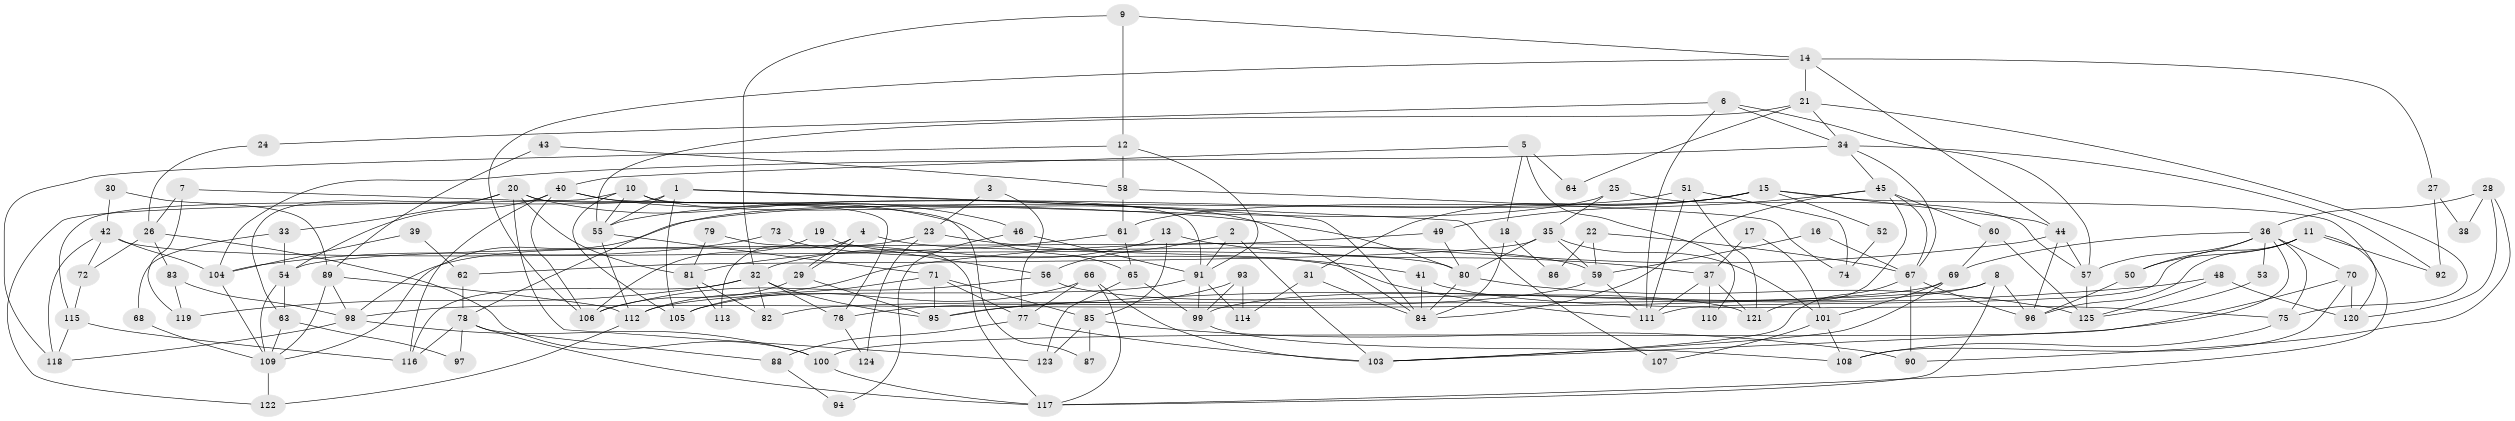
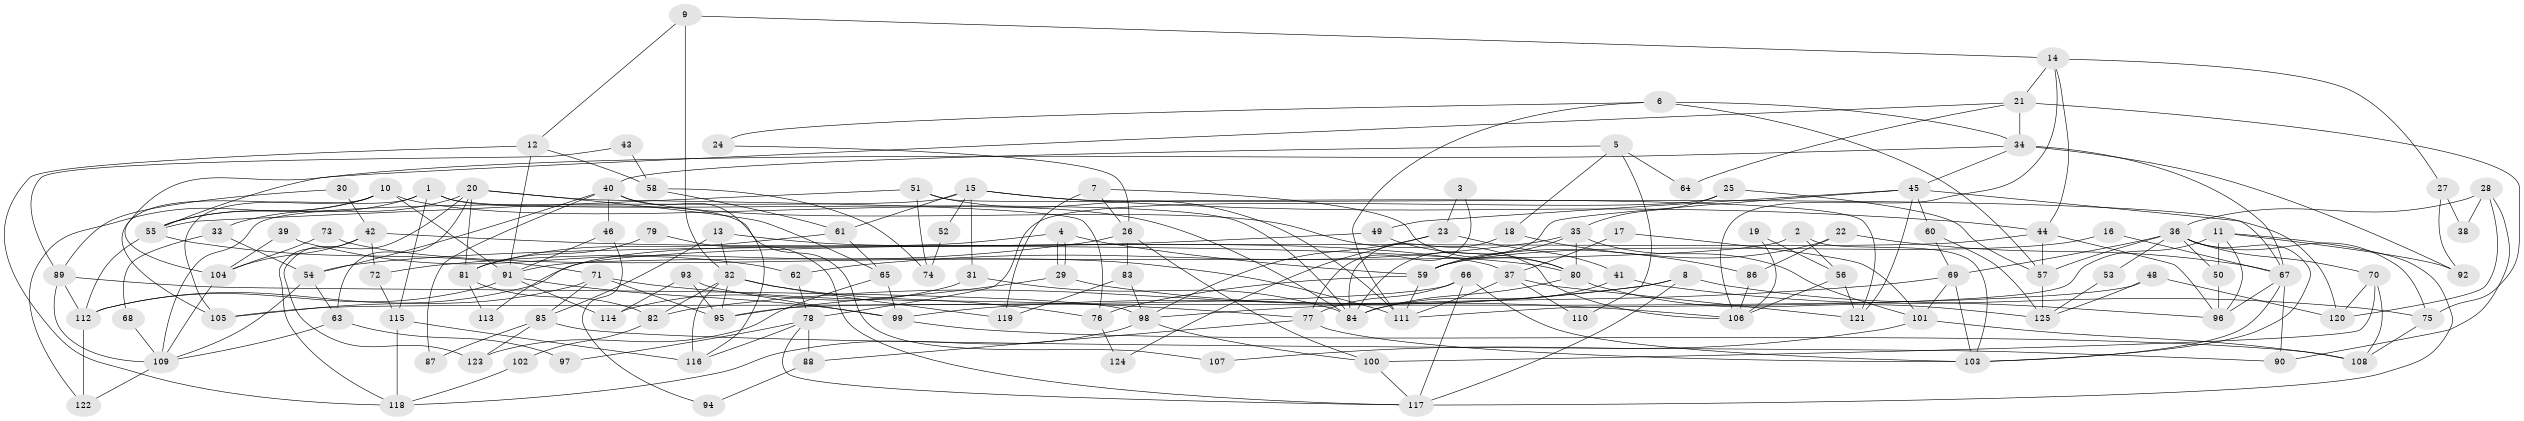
  graph {
    node [color=gray90 style=filled]
    1
    55
    84
    105
    107
    115
    112
    71
    118
    116
    2
    56
    91
    103
    106
    121
    99
    114
    3
    23
    77
    41
    98
    124
    88
    4
    29
    59
    113
    95
    111
    76
    5
    18
    40
    64
    110
    86
    54
    46
    87
    6
    24
    34
    57
    26
    92
    67
    45
    104
    125
    7
    80
    119
    72
    83
    100
    8
    82
    96
    117
+   102
    108
    9
    12
    14
    32
    58
    21
    27
    44
    10
    122
    11
    50
    61
    74
    13
    37
    85
    123
    90
    75
    38
    15
    31
    52
    109
    120
    65
    81
    16
    17
    101
    19
    20
    33
    63
    68
    97
    22
    25
    35
    78
    62
    28
    36
    53
    69
    70
    30
    42
    89
    49
    60
    39
    94
    43
    48
    51
    66
    73
    79
    93
    1 -- 55
    1 -- 84
    1 -- 105
    1 -- 107
    1 -- 115
    55 -- 112
    55 -- 71
    115 -- 118
    115 -- 116
    112 -- 122
    71 -- 105
    71 -- 77
    71 -- 95
    71 -- 85
    2 -- 56
    2 -- 91
    2 -- 103
    56 -- 106
    56 -- 121
    91 -- 112
    91 -- 99
    91 -- 114
    99 -- 108
    3 -- 23
    3 -- 77
    23 -- 41
    23 -- 98
    23 -- 124
    77 -- 103
    77 -- 88
    41 -- 84
    41 -- 75
    98 -- 118
    98 -- 100
    88 -- 94
    4 -- 29
    4 -- 29
    4 -- 59
    4 -- 113
    29 -- 106
    29 -- 95
    59 -- 111
    59 -- 76
    76 -- 124
    5 -- 18
    5 -- 40
    5 -- 64
    5 -- 110
    18 -- 84
    18 -- 86
    40 -- 116
    40 -- 106
    40 -- 54
    40 -- 46
    40 -- 87
+   86 -- 106
    54 -- 109
    54 -- 63
    46 -- 91
    46 -- 94
    6 -- 111
    6 -- 24
    6 -- 34
    6 -- 57
    24 -- 26
    34 -- 92
    34 -- 67
    34 -- 45
    34 -- 104
    57 -- 125
    26 -- 72
    26 -- 83
    26 -- 100
    67 -- 103
    67 -- 96
    67 -- 90
    45 -- 84
    45 -- 121
    45 -- 67
    45 -- 49
    45 -- 60
    104 -- 109
    7 -- 26
    7 -- 80
    7 -- 119
    80 -- 84
    80 -- 125
    72 -- 115
    83 -- 98
    83 -- 119
    100 -- 117
    8 -- 99
    8 -- 82
    8 -- 96
    8 -- 117
+   82 -- 102
+   102 -- 118
    9 -- 12
    9 -- 14
    9 -- 32
    12 -- 118
    12 -- 91
    12 -- 58
    14 -- 106
    14 -- 21
    14 -- 27
    14 -- 44
    32 -- 116
    32 -- 95
    32 -- 76
    32 -- 119
    32 -- 82
    58 -- 61
    58 -- 74
    21 -- 55
    21 -- 64
    21 -- 34
    21 -- 75
    27 -- 92
    27 -- 38
    44 -- 112
    44 -- 57
    44 -- 96
    10 -- 55
    10 -- 84
    10 -- 105
    10 -- 91
    10 -- 122
    11 -- 111
    11 -- 92
    11 -- 96
    11 -- 117
    11 -- 50
    50 -- 96
    61 -- 65
    61 -- 81
    13 -- 32
    13 -- 37
    13 -- 85
    37 -- 121
    37 -- 111
    37 -- 110
    85 -- 87
    85 -- 123
    85 -- 90
    75 -- 108
    15 -- 44
    15 -- 61
    15 -- 31
    15 -- 52
    15 -- 109
    15 -- 120
    31 -- 84
    31 -- 114
    52 -- 74
    109 -- 122
    65 -- 99
    65 -- 123
    81 -- 113
    81 -- 82
    16 -- 59
    16 -- 67
    17 -- 37
    17 -- 101
    101 -- 107
    101 -- 108
    19 -- 56
    19 -- 106
    20 -- 76
    20 -- 123
    20 -- 65
    20 -- 81
    20 -- 33
    20 -- 63
    33 -- 54
    33 -- 68
    63 -- 109
    63 -- 97
    68 -- 109
    22 -- 59
    22 -- 86
    22 -- 67
    25 -- 57
    25 -- 35
    25 -- 78
    35 -- 59
    35 -- 80
    35 -- 101
    35 -- 62
    78 -- 116
    78 -- 88
    78 -- 117
    78 -- 97
    62 -- 78
    28 -- 90
    28 -- 38
    28 -- 120
    28 -- 36
    36 -- 103
    36 -- 57
    36 -- 50
    36 -- 75
    36 -- 53
    36 -- 69
    36 -- 70
    53 -- 125
    69 -- 103
    69 -- 98
    69 -- 101
    70 -- 100
    70 -- 108
    70 -- 120
    30 -- 42
    30 -- 89
    42 -- 118
    42 -- 104
    42 -- 80
    42 -- 72
    89 -- 112
    89 -- 98
    89 -- 109
    49 -- 54
    49 -- 80
    60 -- 125
    60 -- 69
    39 -- 104
    39 -- 62
    43 -- 58
    43 -- 89
    48 -- 95
    48 -- 125
    48 -- 120
    51 -- 55
    51 -- 121
    51 -- 111
    51 -- 74
    66 -- 105
    66 -- 103
    66 -- 77
    66 -- 117
    73 -- 111
    73 -- 104
    79 -- 117
    79 -- 81
    93 -- 99
    93 -- 114
    93 -- 95
  }
